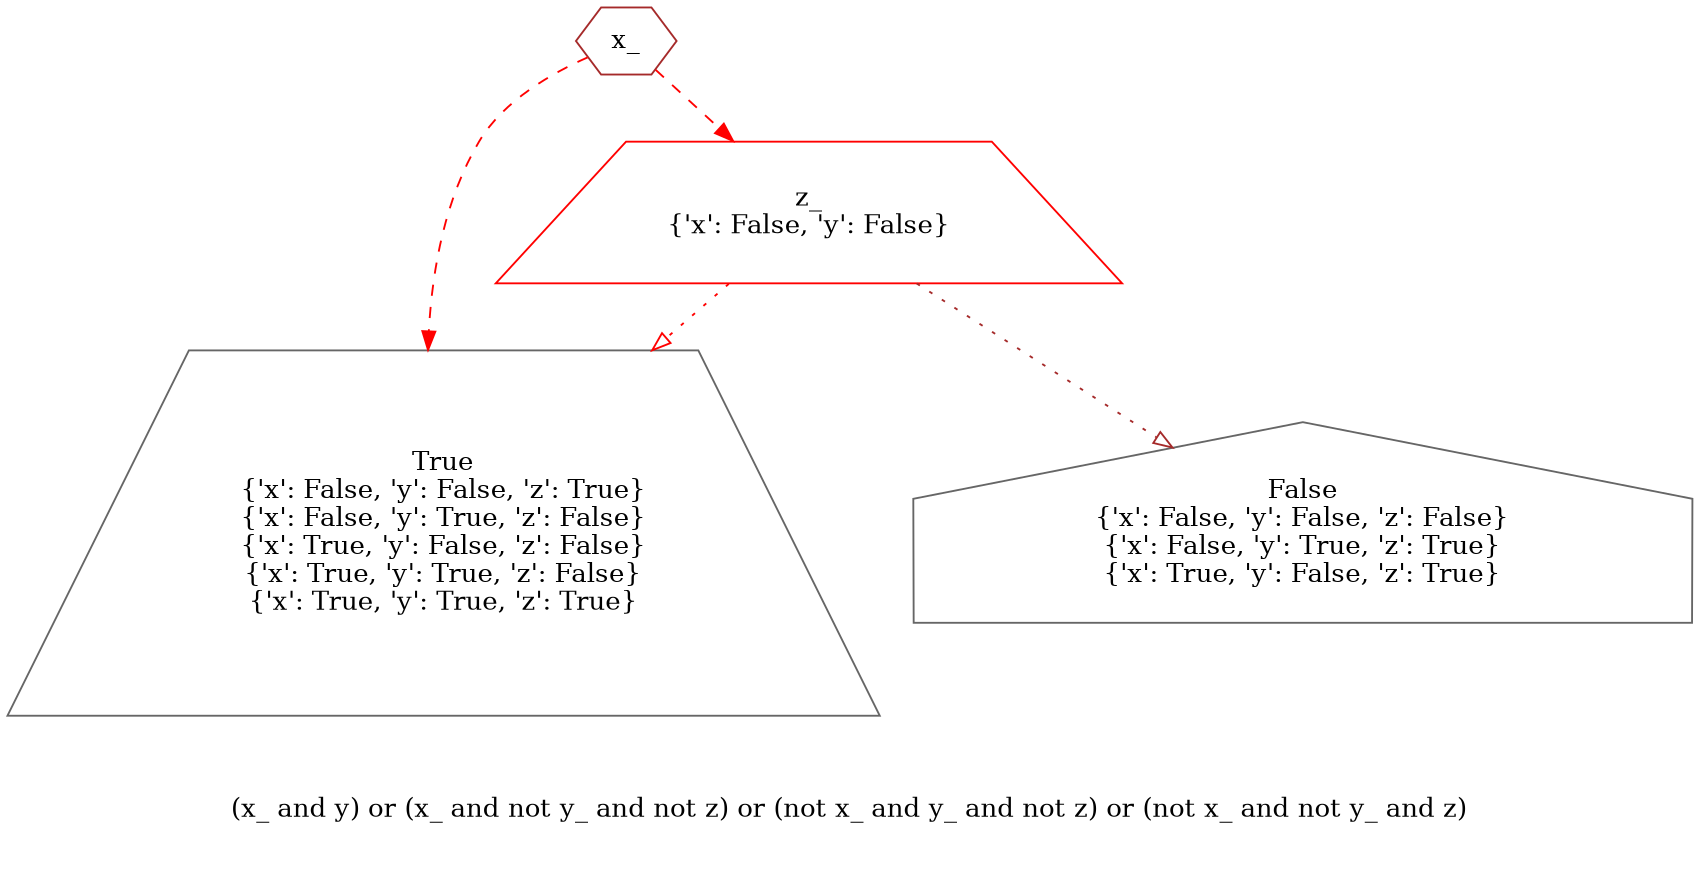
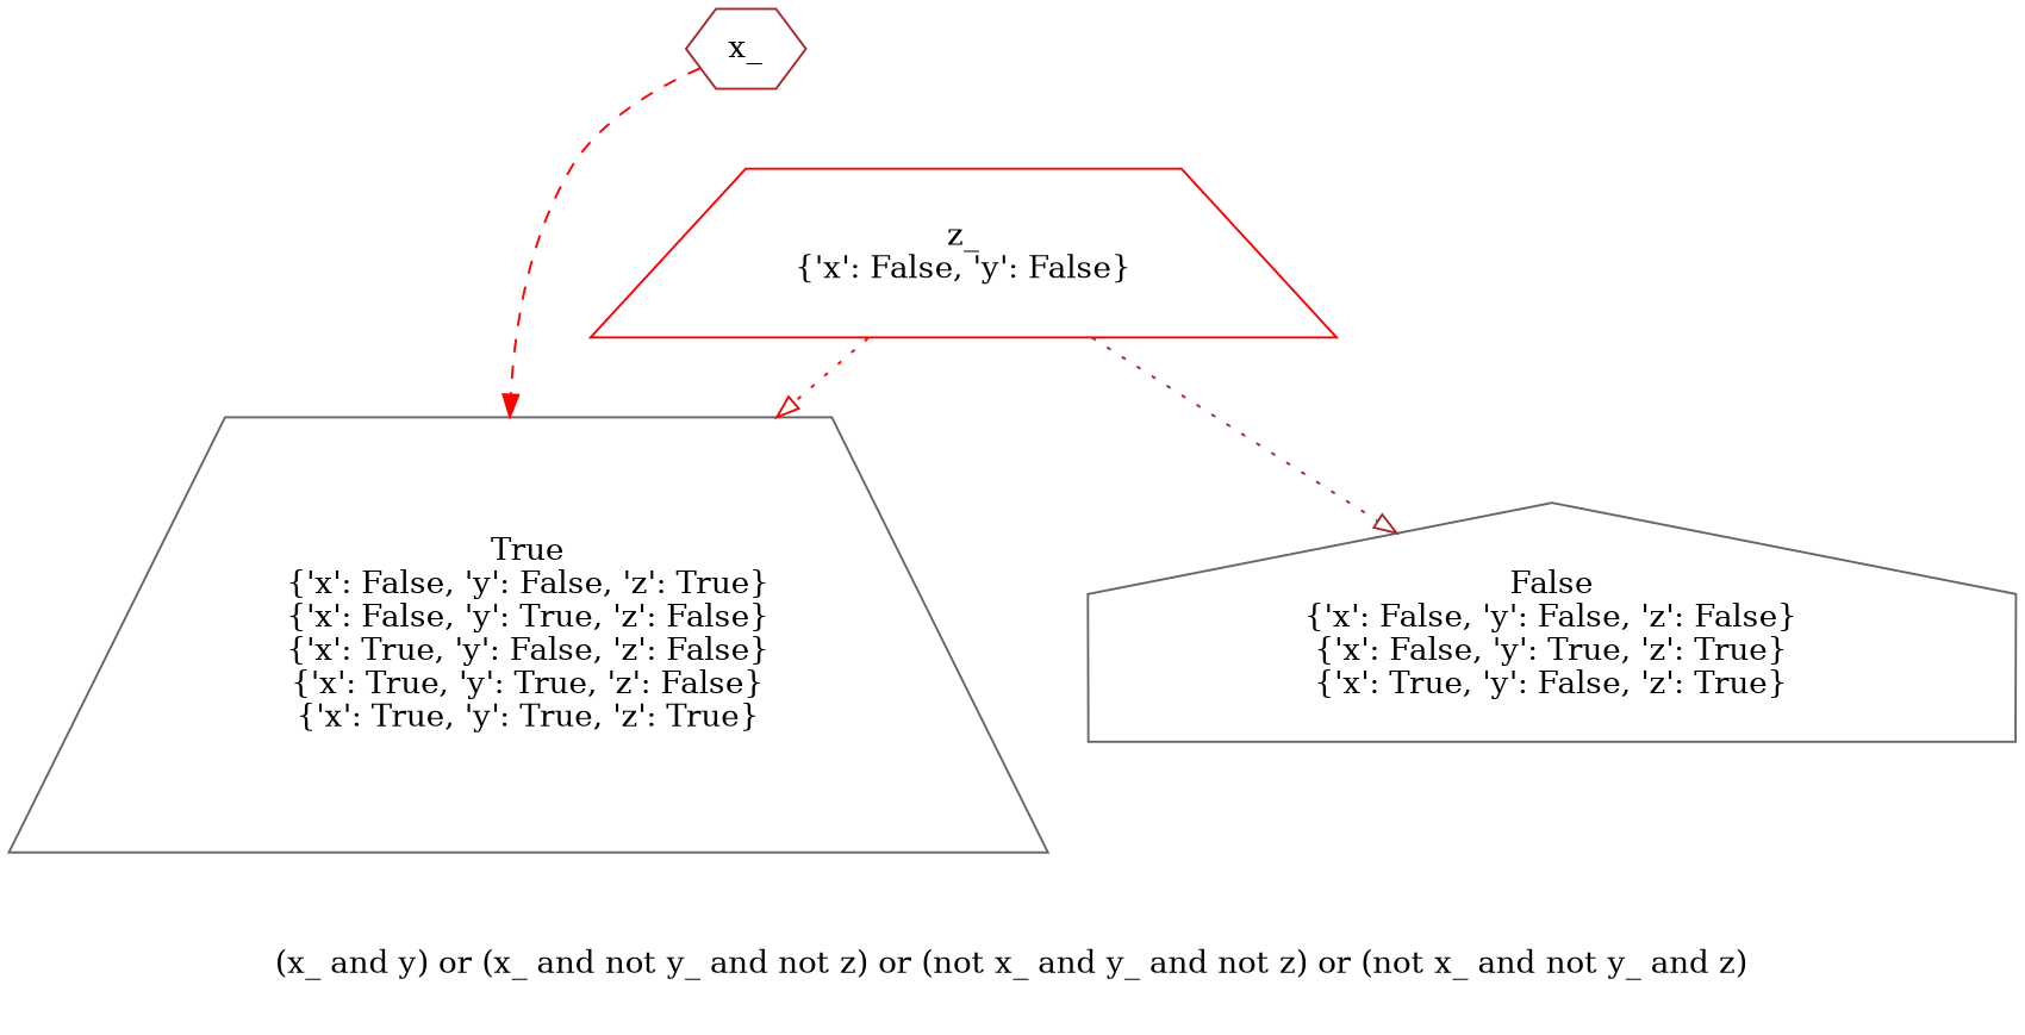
  digraph {
    label="(x_ and y) or (x_ and not y_ and not z) or (not x_ and y_ and not z) or (not x_ and not y_ and z)\n\n"
    node [color=gray40 shape=trapezium]
    edge [fontcolor=gray style=dashed color=red arrowhead=normal]
    n1 [label=x_ color=brown shape=hexagon]
    n2 [label="z_\n{'x': False, 'y': False}" color=red]
    n3 [label="True\n{'x': False, 'y': False, 'z': True}\n{'x': False, 'y': True, 'z': False}\n{'x': True, 'y': False, 'z': False}\n{'x': True, 'y': True, 'z': False}\n{'x': True, 'y': True, 'z': True}"]
    n4 [label="False\n{'x': False, 'y': False, 'z': False}\n{'x': False, 'y': True, 'z': True}\n{'x': True, 'y': False, 'z': True}" shape=house]
-   n1 -> n2
    n1 -> n3
    n2 -> n3 [style=dotted arrowhead=onormal]
    n2 -> n4 [style=dotted color=brown arrowhead=onormal]
  }
